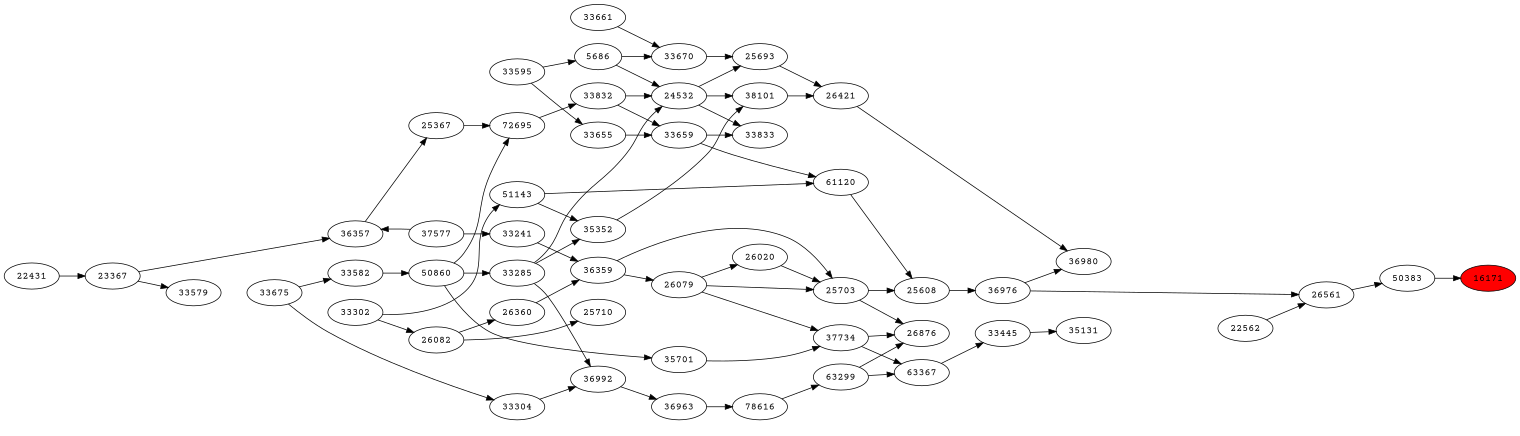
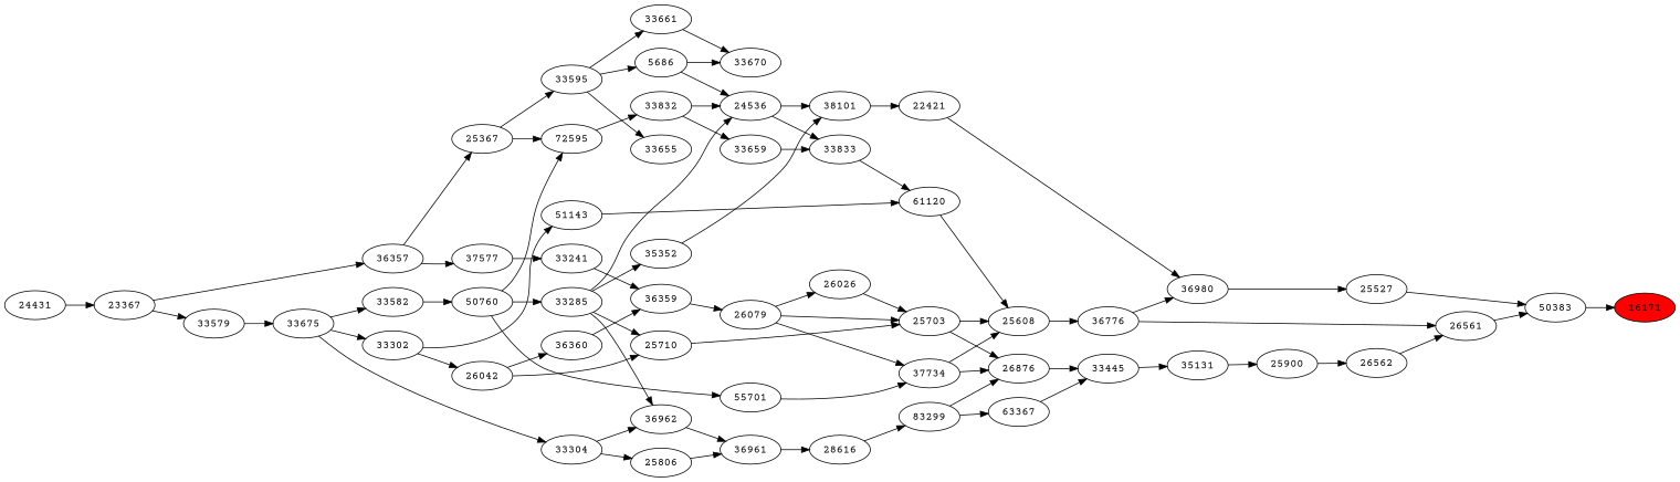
  strict digraph {
    fontname="Courier Prime"
    rankdir=LR
    node [fontname="Courier Prime"]
    edge [fontname="Courier Prime"]
    n1 [fillcolor=red label=16171 style=filled]
    n2 [label=50383]
    n3 [label=26561]
-   n5 [label=36976]
+   n4 [label=25527]
+   n5 [label=36776]
    n6 [label=36980]
-   n7 [label=22562]
+   n7 [label=26562]
    n8 [label=25608]
-   n10 [label=26421]
+   n9 [label=25900]
+   n10 [label=22421]
    n11 [label=25703]
    n12 [label=26876]
    n13 [label=33445]
    n14 [label=37734]
    n15 [label=61120]
    n16 [label=35131]
-   n17 [label=25693]
    n18 [label=38101]
-   n19 [label=26020]
+   n19 [label=26026]
    n20 [label=26079]
    n21 [label=25710]
-   n22 [label=35701]
+   n22 [label=55701]
    n23 [label=51143]
    n24 [label=35352]
    n25 [label=33833]
-   n26 [label=24532]
+   n26 [label=24536]
    n27 [label=33670]
    n28 [label=36359]
-   n29 [label=26082]
-   n30 [label=26360]
+   n29 [label=26042]
+   n30 [label=36360]
    n31 [label=33285]
-   n32 [label=36992]
-   n33 [label=36963]
-   n34 [label=50860]
-   n35 [label=72695]
+   n32 [label=36962]
+   n33 [label=36961]
+   n34 [label=50760]
+   n35 [label=72595]
    n36 [label=33832]
    n37 [label=33302]
    n38 [label=33659]
    n39 [label=63367]
    n40 [label=5686]
    n41 [label=33661]
    n42 [label=33241]
    n43 [label=33582]
    n44 [label=33675]
    n45 [label=33304]
+   n46 [label=25806]
    n47 [label=33655]
-   n48 [label=63299]
+   n48 [label=83299]
    n49 [label=33595]
    n50 [label=37577]
    n51 [label=33579]
-   n52 [label=78616]
+   n52 [label=28616]
    n53 [label=25367]
    n54 [label=36357]
    n55 [label=23367]
-   n56 [label=22431]
+   n56 [label=24431]
    n2 -> n1
    n3 -> n2
+   n4 -> n2
    n5 -> n3
    n5 -> n6
+   n6 -> n4
    n7 -> n3
    n8 -> n5
+   n9 -> n7
    n10 -> n6
    n11 -> n8
    n11 -> n12
+   n12 -> n13
    n13 -> n16
-   n14 -> n39
+   n14 -> n8
    n14 -> n12
    n15 -> n8
-   n17 -> n10
+   n16 -> n9
    n18 -> n10
    n19 -> n11
    n20 -> n11
    n20 -> n14
    n20 -> n19
-   n28 -> n11
+   n21 -> n11
    n22 -> n14
    n23 -> n15
-   n23 -> n24
    n24 -> n18
-   n38 -> n15
-   n26 -> n17
+   n25 -> n15
    n26 -> n18
    n26 -> n25
-   n27 -> n17
    n28 -> n20
    n29 -> n21
    n29 -> n30
    n30 -> n28
+   n31 -> n21
    n31 -> n24
    n31 -> n26
    n31 -> n32
    n32 -> n33
    n33 -> n52
    n34 -> n22
    n34 -> n31
    n34 -> n35
    n35 -> n36
    n36 -> n26
    n36 -> n38
    n37 -> n23
    n37 -> n29
    n38 -> n25
    n39 -> n13
    n40 -> n26
    n40 -> n27
    n41 -> n27
    n42 -> n28
    n43 -> n34
+   n44 -> n37
    n44 -> n43
    n44 -> n45
    n45 -> n32
-   n47 -> n38
+   n45 -> n46
+   n46 -> n33
    n48 -> n12
    n48 -> n39
    n49 -> n40
+   n49 -> n41
    n49 -> n47
    n50 -> n42
+   n51 -> n44
    n52 -> n48
    n53 -> n35
-   n50 -> n54
+   n53 -> n49
+   n54 -> n50
    n54 -> n53
    n55 -> n51
    n55 -> n54
    n56 -> n55
  }
